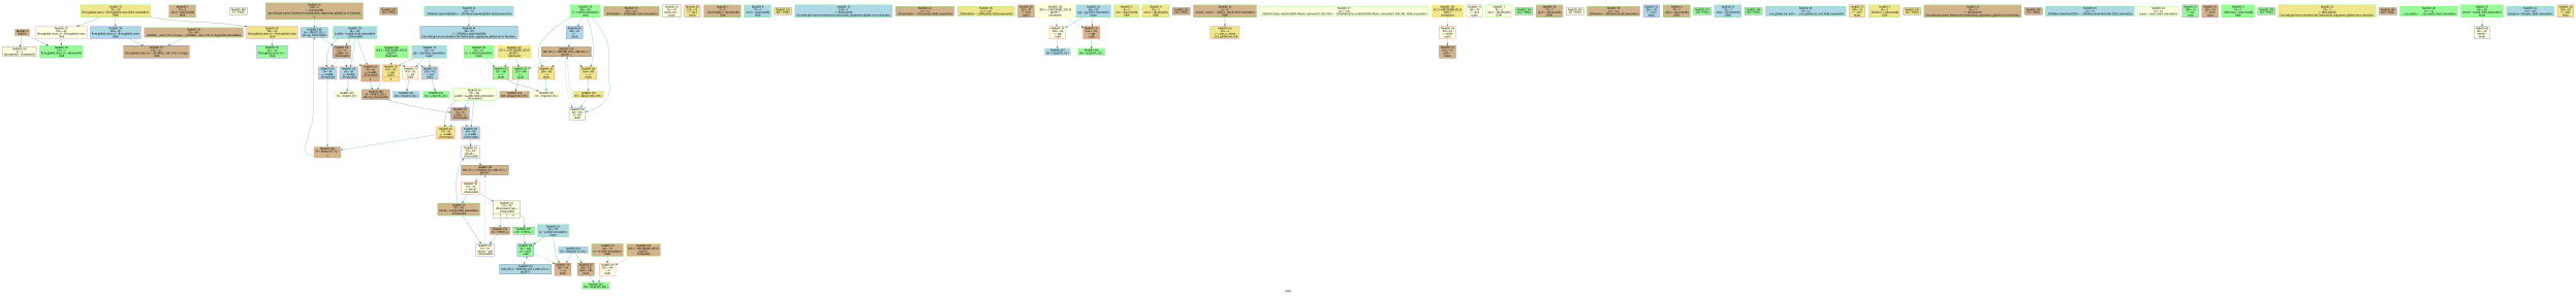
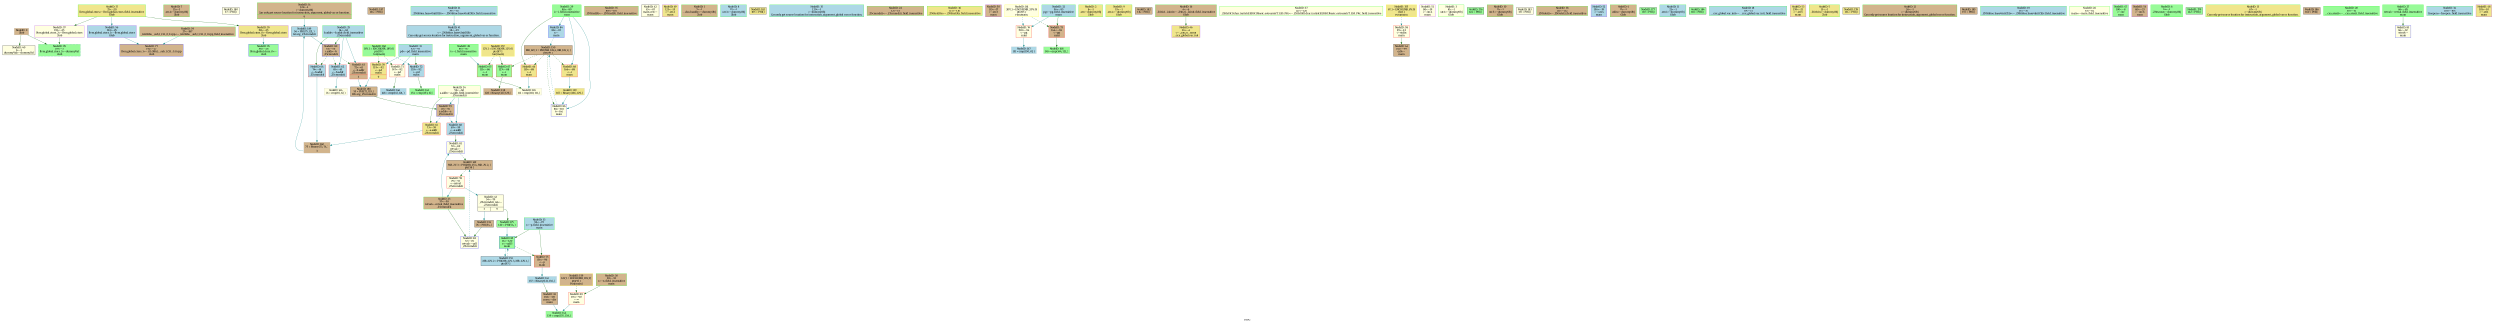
  digraph {
    fontname=Merriweather
    label=SVFG
    node [color=green fillcolor=tan fontname=Merriweather shape=record style=filled]
    edge [color=teal fontname=Merriweather style=solid]
-   n1 [color=grey label="{NodeID: 0\nNullPtr}"]
+   n1 [color=grey label="{NodeID: 0\nGlob}"]
    n2 [color=black fillcolor=lightyellow label="{NodeID: 40\n2\<--3\ndummyVal\<--dummyVal\n}"]
    n3 [color=blue fillcolor=palegreen label="{NodeID: 78\n193\<--3\nllvm.global_ctors_2\<--dummyVal\nGlob }" style="dotted,filled"]
    n4 [label="{NodeID: 7\n15\<--1\n.str.2\<--dummyObj\nGlob }"]
    n5 [color=black fillcolor=lightyellow label="{NodeID: 180\n37 = PHI()\n}"]
    n6 [label="{NodeID: 14\n121\<--1\n\<--dummyObj\nCan only get source location for instruction, argument, global var or function.|{<s0>9}}"]
    n7 [color=black fillcolor=lightblue label="{NodeID: 189\n56 = PHI(75, 121, )\n1st arg _Z5cmmdcii }"]
    n8 [color=blue label="{NodeID: 80\n61\<--56\nb.addr\<--b\n_Z5cmmdcii\n}"]
    n9 [color=red label="{NodeID: 63\n72\<--61\n\<--b.addr\n_Z5cmmdcii\n|{<s0>3}}"]
    n10 [color=red fillcolor=lightblue label="{NodeID: 64\n74\<--61\n\<--b.addr\n_Z5cmmdcii\n}"]
    n11 [color=red fillcolor=lightblue label="{NodeID: 62\n65\<--61\n\<--b.addr\n_Z5cmmdcii\n}"]
    n12 [color=black label="{NodeID: 187\n164 = PHI()\n}"]
    n13 [fillcolor=lightblue label="{NodeID: 21\n39\<--45\n_ZNSt8ios_base4InitD1Ev\<--_ZNSt8ios_base4InitD1Ev_field_insensitive\n}"]
    n14 [color=black fillcolor=lightblue label="{NodeID: 41\n38\<--39\n\<--_ZNSt8ios_base4InitD1Ev\nCan only get source location for instruction, argument, global var or function.}"]
    n15 [fillcolor=palegreen label="{NodeID: 28\n86\<--87\nt\<--t_field_insensitive\nmain\n}"]
    n16 [color=red fillcolor=palegreen label="{NodeID: 65\n111\<--86\n\<--t\nmain\n}"]
    n17 [color=grey fillcolor=lightyellow label="{NodeID: 145\n112 = cmp(110, 111, )\n}"]
    n18 [label="{NodeID: 35\n106\<--107\n_ZNSirsERi\<--_ZNSirsERi_field_insensitive\n}"]
    n19 [color=black fillcolor=lightyellow label="{NodeID: 42\n83\<--67\nmain_ret\<--\nmain\n}"]
    n20 [color=purple fillcolor=khaki label="{NodeID: 49\n123\<--15\n\<--.str.2\nmain\n}"]
    n21 [color=grey fillcolor=khaki label="{NodeID: 139\n167 = Binary(166, 129, )\n}"]
    n22 [color=blue fillcolor=lightyellow label="{NodeID: 86\n88\<--167\ni\<--inc\nmain\n}"]
    n23 [color=black label="{NodeID: 150\nMR_14V_3 = PHI(MR_14V_4, MR_14V_2, )\npts\{89 \}\n}"]
    n24 [color=red fillcolor=khaki label="{NodeID: 66\n110\<--88\n\<--i\nmain\n}"]
    n25 [color=red fillcolor=palegreen label="{NodeID: 67\n127\<--88\n\<--i\nmain\n}"]
    n26 [color=red fillcolor=khaki label="{NodeID: 68\n166\<--88\n\<--i\nmain\n}"]
    n27 [color=purple fillcolor=lightblue label="{NodeID: 56\n192\<--25\nllvm.global_ctors_1\<--llvm.global_ctors\nGlob }"]
    n28 [color=blue label="{NodeID: 77\n192\<--27\nllvm.global_ctors_1\<--_GLOBAL__sub_I_CH._0_0.cpp\nGlob }"]
    n29 [color=grey fillcolor=lightblue label="{NodeID: 146\n148 = cmp(147, 121, )\n}"]
    n30 [color=black label="{NodeID: 188\n55 = PHI(72, 119, )\n0th arg _Z5cmmdcii }"]
    n31 [color=blue label="{NodeID: 79\n59\<--55\na.addr\<--a\n_Z5cmmdcii\n}"]
    n32 [color=red fillcolor=lightblue label="{NodeID: 60\n69\<--59\n\<--a.addr\n_Z5cmmdcii\n}"]
    n33 [color=red fillcolor=khaki label="{NodeID: 61\n73\<--59\n\<--a.addr\n_Z5cmmdcii\n}"]
    n34 [color=red fillcolor=khaki label="{NodeID: 70\n119\<--92\n\<--pd\nmain\n|{<s0>9}}"]
    n35 [color=yellow fillcolor=palegreen label="{NodeID: 160\n18V_1 = ENCHI(MR_18V_0)\npts\{93 \}\nFun[main]}" style="double,filled"]
    n36 [color=red fillcolor=lightyellow label="{NodeID: 71\n147\<--92\n\<--pd\nmain\n}"]
    n37 [color=red fillcolor=lightblue label="{NodeID: 72\n153\<--92\n\<--pd\nmain\n}"]
    n38 [color=grey fillcolor=palegreen label="{NodeID: 143\n154 = cmp(153, 67, )\n}"]
    n39 [color=blue fillcolor=lightblue label="{NodeID: 84\n88\<--67\ni\<--\nmain\n}"]
    n40 [color=grey label="{NodeID: 138\n128 = Binary(127, 129, )\n}"]
    n41 [label="{NodeID: 1\n7\<--1\n__dso_handle\<--dummyObj\nGlob }"]
    n42 [color=black label="{NodeID: 174\n76 = PHI(54, )\n}"]
    n43 [color=blue fillcolor=lightyellow label="{NodeID: 82\n57\<--76\nretval\<--call\n_Z5cmmdcii\n}"]
    n44 [color=black label="{NodeID: 149\nMR_2V_3 = PHI(MR_2V_4, MR_2V_2, )\npts\{58 \}\n}"]
    n45 [color=red fillcolor=lightyellow label="{NodeID: 59\n79\<--57\n\<--retval\n_Z5cmmdcii\n}"]
    n46 [fillcolor=lightblue label="{NodeID: 8\n17\<--1\n.str.3\<--dummyObj\nGlob }"]
    n47 [color=black fillcolor=khaki label="{NodeID: 181\n105 = PHI()\n}"]
    n48 [fillcolor=lightblue label="{NodeID: 15\n129\<--1\n\<--dummyObj\nCan only get source location for instruction, argument, global var or function.}"]
    n49 [color=blue fillcolor=lightyellow label="{NodeID: 81\n57\<--69\nretval\<--\n_Z5cmmdcii\n}"]
    n50 [color=grey label="{NodeID: 140\n75 = Binary(73, 74, )\n|{<s0>3}}"]
    n51 [label="{NodeID: 22\n52\<--53\n_Z5cmmdcii\<--_Z5cmmdcii_field_insensitive\n}"]
    n52 [fillcolor=palegreen label="{NodeID: 29\n88\<--89\ni\<--i_field_insensitive\nmain\n}"]
    n53 [fillcolor=khaki label="{NodeID: 36\n115\<--116\n_ZNSirsERx\<--_ZNSirsERx_field_insensitive\n}"]
    n54 [color=black fillcolor=lightyellow label="{NodeID: 43\n54\<--79\n_Z5cmmdcii_ret\<--\n_Z5cmmdcii\n|{<s0>3|<s1>9}}"]
    n55 [color=black fillcolor=palegreen label="{NodeID: 175\n120 = PHI(54, )\n}"]
    n56 [color=blue fillcolor=palegreen label="{NodeID: 85\n96\<--120\np\<--call5\nmain\n}"]
    n57 [color=red label="{NodeID: 75\n136\<--96\n\<--p\nmain\n}"]
    n58 [color=black fillcolor=lightblue label="{NodeID: 151\nMR_22V_2 = PHI(MR_22V_3, MR_22V_1, )\npts\{97 \}\n}"]
    n59 [color=purple label="{NodeID: 50\n133\<--17\n\<--.str.3\nmain\n}"]
    n60 [color=purple fillcolor=lightyellow label="{NodeID: 57\n193\<--25\nllvm.global_ctors_2\<--llvm.global_ctors\nGlob }"]
    n61 [color=grey fillcolor=lightblue label="{NodeID: 147\n151 = cmp(150, 67, )\n}"]
    n62 [color=yellow fillcolor=lightyellow label="{NodeID: 161\n20V_1 = ENCHI(MR_20V_0)\npts\{95 \}\nFun[main]}" style="double,filled"]
    n63 [color=red label="{NodeID: 73\n144\<--94\n\<--pg\nmain\n}"]
    n64 [color=red fillcolor=lightyellow label="{NodeID: 74\n150\<--94\n\<--pg\nmain\n}"]
    n65 [color=grey fillcolor=palegreen label="{NodeID: 148\n145 = cmp(144, 121, )\n}"]
    n66 [color=grey fillcolor=lightblue label="{NodeID: 141\n137 = Binary(121, 136, )\n}"]
    n67 [color=black label="{NodeID: 45\n138\<--137\nconv\<--div\nmain\n}"]
    n68 [fillcolor=khaki label="{NodeID: 2\n8\<--1\n.str\<--dummyObj\nGlob }"]
    n69 [fillcolor=khaki label="{NodeID: 9\n19\<--1\n.str.4\<--dummyObj\nGlob }"]
    n70 [color=black label="{NodeID: 182\n114 = PHI()\n}"]
    n71 [label="{NodeID: 16\n4\<--6\n_ZStL8__ioinit\<--_ZStL8__ioinit_field_insensitive\nGlob }"]
    n72 [color=purple fillcolor=khaki label="{NodeID: 46\n36\<--4\n\<--_ZStL8__ioinit\n__cxx_global_var_init\n}"]
    n73 [color=grey fillcolor=lightyellow label="{NodeID: 144\n66 = cmp(65, 67, )\n}"]
    n74 [label="{NodeID: 23\n57\<--58\nretval\<--retval_field_insensitive\n_Z5cmmdcii\n}"]
    n75 [label="{NodeID: 30\n90\<--91\nn\<--n_field_insensitive\nmain\n}"]
    n76 [color=red fillcolor=lightyellow label="{NodeID: 69\n135\<--90\n\<--n\nmain\n}"]
    n77 [color=grey fillcolor=palegreen label="{NodeID: 142\n139 = cmp(135, 138, )\n}"]
    n78 [fillcolor=lightyellow label="{NodeID: 37\n125\<--126\n_ZStlsISt11char_traitsIcEERSt13basic_ostreamIcT_ES5_PKc\<--_ZStlsISt11char_traitsIcEERSt13basic_ostreamIcT_ES5_PKc_field_insensitive\n}"]
    n79 [color=black label="{NodeID: 44\n102\<--99\ncall\<--\nmain\n}"]
    n80 [color=purple fillcolor=lightyellow label="{NodeID: 51\n141\<--19\n\<--.str.4\nmain\n}"]
    n81 [color=red fillcolor=lightyellow label="{NodeID: 58\n99\<--12\n\<--stdin\nmain\n}"]
    n82 [color=yellow fillcolor=khaki label="{NodeID: 155\n8V_1 = ENCHI(MR_8V_0)\npts\{1 \}\nFun[main]}" style="double,filled"]
    n83 [fillcolor=lightyellow label="{NodeID: 3\n10\<--1\n.str.1\<--dummyObj\nGlob }"]
    n84 [color=black fillcolor=palegreen label="{NodeID: 176\n124 = PHI()\n}"]
    n85 [label="{NodeID: 10\n21\<--1\n.str.5\<--dummyObj\nGlob }"]
    n86 [color=black fillcolor=lightyellow label="{NodeID: 183\n117 = PHI()\n}"]
    n87 [fillcolor=khaki label="{NodeID: 17\n25\<--29\nllvm.global_ctors\<--llvm.global_ctors_field_insensitive\nGlob }"]
    n88 [color=purple fillcolor=khaki label="{NodeID: 55\n191\<--25\nllvm.global_ctors_0\<--llvm.global_ctors\nGlob }"]
    n89 [color=blue fillcolor=palegreen label="{NodeID: 76\n191\<--26\nllvm.global_ctors_0\<--\nGlob }"]
    n90 [fillcolor=lightyellow label="{NodeID: 24\n59\<--60\na.addr\<--a.addr_field_insensitive\n_Z5cmmdcii\n}"]
    n91 [fillcolor=lightblue label="{NodeID: 31\n92\<--93\npd\<--pd_field_insensitive\nmain\n}"]
    n92 [label="{NodeID: 38\n131\<--132\n_ZNSolsEi\<--_ZNSolsEi_field_insensitive\n}"]
    n93 [color=purple fillcolor=lightblue label="{NodeID: 52\n156\<--19\n\<--.str.4\nmain\n}"]
    n94 [label="{NodeID: 4\n12\<--1\nstdin\<--dummyObj\nGlob }"]
    n95 [color=black fillcolor=palegreen label="{NodeID: 177\n130 = PHI()\n}"]
    n96 [fillcolor=lightblue label="{NodeID: 11\n23\<--1\n.str.6\<--dummyObj\nGlob }"]
    n97 [color=black fillcolor=palegreen label="{NodeID: 184\n118 = PHI()\n}"]
    n98 [fillcolor=lightblue label="{NodeID: 18\n30\<--31\n__cxx_global_var_init\<--__cxx_global_var_init_field_insensitive\n}"]
    n99 [fillcolor=lightblue label="{NodeID: 25\n61\<--62\nb.addr\<--b.addr_field_insensitive\n_Z5cmmdcii\n}"]
    n100 [fillcolor=lightblue label="{NodeID: 32\n94\<--95\npg\<--pg_field_insensitive\nmain\n}"]
    n101 [label="{NodeID: 39\n27\<--187\n_GLOBAL__sub_I_CH._0_0.cpp\<--_GLOBAL__sub_I_CH._0_0.cpp_field_insensitive\n}"]
    n102 [color=purple fillcolor=khaki label="{NodeID: 53\n159\<--21\n\<--.str.5\nmain\n}"]
    n103 [color=yellow fillcolor=khaki label="{NodeID: 157\n12V_1 = ENCHI(MR_12V_0)\npts\{87 \}\nFun[main]}" style="double,filled"]
    n104 [fillcolor=khaki label="{NodeID: 5\n13\<--1\n_ZSt3cin\<--dummyObj\nGlob }"]
    n105 [color=black fillcolor=khaki label="{NodeID: 178\n134 = PHI()\n}"]
    n106 [label="{NodeID: 12\n26\<--1\n\<--dummyObj\nCan only get source location for instruction, argument, global var or function.}"]
    n107 [color=black label="{NodeID: 185\n157 = PHI()\n}"]
    n108 [fillcolor=lightblue label="{NodeID: 19\n34\<--35\n_ZNSt8ios_base4InitC1Ev\<--_ZNSt8ios_base4InitC1Ev_field_insensitive\n}"]
    n109 [fillcolor=lightyellow label="{NodeID: 26\n81\<--82\nmain\<--main_field_insensitive\n}"]
    n110 [fillcolor=lightblue label="{NodeID: 33\n96\<--97\np\<--p_field_insensitive\nmain\n}"]
    n111 [color=purple fillcolor=palegreen label="{NodeID: 47\n100\<--8\n\<--.str\nmain\n}"]
    n112 [color=purple label="{NodeID: 54\n163\<--23\n\<--.str.6\nmain\n}"]
    n113 [fillcolor=palegreen label="{NodeID: 6\n14\<--1\n_ZSt4cout\<--dummyObj\nGlob }"]
    n114 [color=black fillcolor=palegreen label="{NodeID: 179\n142 = PHI()\n}"]
    n115 [fillcolor=khaki label="{NodeID: 13\n67\<--1\n\<--dummyObj\nCan only get source location for instruction, argument, global var or function.}"]
    n116 [color=black label="{NodeID: 186\n160 = PHI()\n}"]
    n117 [fillcolor=palegreen label="{NodeID: 20\n40\<--41\n__cxa_atexit\<--__cxa_atexit_field_insensitive\n}"]
    n118 [fillcolor=palegreen label="{NodeID: 27\n84\<--85\nretval\<--retval_field_insensitive\nmain\n}"]
    n119 [color=blue fillcolor=lightyellow label="{NodeID: 83\n84\<--67\nretval\<--\nmain\n}"]
    n120 [fillcolor=lightblue label="{NodeID: 34\n103\<--104\nfreopen\<--freopen_field_insensitive\n}"]
    n121 [color=purple fillcolor=khaki label="{NodeID: 48\n101\<--10\n\<--.str.1\nmain\n}"]
    n122 [color=yellow label="{NodeID: 159\n16V_1 = ENCHI(MR_16V_0)\npts\{91 \}\nFun[main]}" style="double,filled"]
    n1 -> n2 [color=darkgreen]
    n1 -> n3 [color=darkgreen]
    n6 -> n7 [tailport=s0]
    n7 -> n8
    n8 -> n9 [color=darkgreen style=dashed]
    n8 -> n10 [color=darkgreen style=dashed]
    n8 -> n11 [color=darkgreen style=dashed]
    n9 -> n30 [tailport=s0]
    n10 -> n50
    n11 -> n73
    n13 -> n14
    n15 -> n16
    n16 -> n17 [color=darkgreen]
    n21 -> n22
    n22 -> n23 [style=dashed]
    n23 -> n22 [color=darkgreen style=dashed]
    n23 -> n24 [color=darkgreen style=dashed]
    n23 -> n25 [color=darkgreen style=dashed]
    n23 -> n26 [color=darkgreen style=dashed]
    n24 -> n17
    n25 -> n40 [color=darkgreen]
    n26 -> n21
    n27 -> n28
    n30 -> n31 [color=darkgreen]
    n31 -> n32 [style=dashed]
    n31 -> n33 [style=dashed]
    n32 -> n49 [color=darkgreen]
    n33 -> n50
    n34 -> n30 [tailport=s0]
    n35 -> n34 [color=darkgreen style=dashed]
    n35 -> n36 [color=darkgreen style=dashed]
    n35 -> n37 [style=dashed]
    n36 -> n29 [color=darkgreen]
    n37 -> n38 [color=darkgreen]
    n39 -> n23 [style=dashed]
    n42 -> n43 [color=darkgreen]
    n43 -> n44 [style=dashed]
    n44 -> n45 [color=darkgreen style=dashed]
    n45 -> n54
    n45 -> n74
    n49 -> n44 [color=darkgreen style=dashed]
    n50 -> n7 [tailport=s0]
    n52 -> n22
    n52 -> n24 [color=darkgreen]
    n52 -> n26
    n52 -> n39
    n54 -> n42 [tailport=s0]
    n54 -> n55 [color=darkgreen tailport=s1]
    n55 -> n56
    n56 -> n57 [color=darkgreen style=dashed]
    n56 -> n58 [style=dashed]
-   n66 -> n57
+   n57 -> n66
    n58 -> n56 [style=dashed]
    n60 -> n3 [color=darkgreen]
    n62 -> n63 [color=darkgreen style=dashed]
    n62 -> n64 [style=dashed]
    n63 -> n65 [color=darkgreen]
    n64 -> n61
    n66 -> n67 [color=darkgreen]
    n67 -> n77
    n71 -> n72 [color=darkgreen]
    n74 -> n43 [color=darkgreen]
    n74 -> n49
    n75 -> n76 [color=darkgreen]
    n76 -> n77
    n81 -> n79 [color=darkgreen]
    n82 -> n81 [style=dashed]
    n87 -> n27
    n87 -> n60 [color=darkgreen]
    n87 -> n88 [color=darkgreen]
    n88 -> n89
    n90 -> n31
    n90 -> n32
    n90 -> n33 [color=darkgreen]
    n91 -> n34
    n91 -> n36
    n91 -> n37 [color=darkgreen]
    n99 -> n8 [color=darkgreen]
    n99 -> n9
    n99 -> n10 [color=darkgreen]
    n99 -> n11
    n100 -> n63 [color=darkgreen]
    n100 -> n64
    n101 -> n28
    n103 -> n16 [color=darkgreen style=dashed]
    n103 -> n25 [color=darkgreen]
    n110 -> n56 [color=darkgreen]
    n110 -> n57 [color=darkgreen]
    n118 -> n119 [color=darkgreen]
    n122 -> n76 [color=darkgreen style=dashed]
  }
